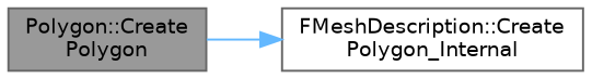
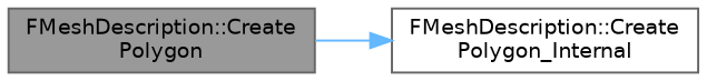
  digraph {
    rankdir=LR
    node [fontname=Helvetica fontsize=10 shape=box style=filled]
-   n1 [color=gray40 fillcolor=grey60 fontcolor=black height=0.2 label="Polygon::Create\lPolygon" width=0.4]
+   n1 [color=gray40 fillcolor=grey60 fontcolor=black height=0.2 label="FMeshDescription::Create\lPolygon" width=0.4]
    n2 [color=grey40 fillcolor=white height=0.2 label="FMeshDescription::Create\lPolygon_Internal" width=0.4]
    n1 -> n2 [color=steelblue1 fontname=Helvetica fontsize=10 labelfontname=Helvetica labelfontsize=10 style=solid]
  }
